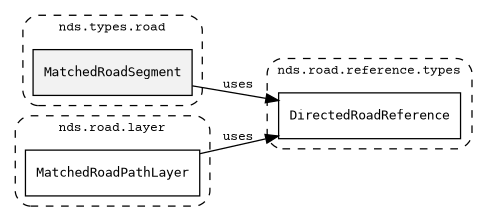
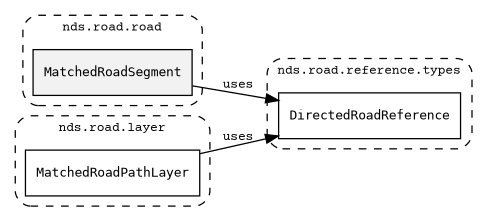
  digraph {
    fontname="Courier Prime"
    fontsize=10
    rankdir=LR
    node [fontname="Courier Prime" fontsize=10 shape=box]
    edge [fontname="Courier Prime" fontsize=10]
    n1 [fillcolor="#0000000D" label=<<font face="monospace"><table align="center" border="0" cellspacing="0" cellpadding="0"><tr><td href="../../../content/packages/nds.road.road.html#Structure-MatchedRoadSegment" title="Structure defined in nds.road.road">MatchedRoadSegment</td></tr></table></font>> style=filled]
    n2 [label=<<font face="monospace"><table align="center" border="0" cellspacing="0" cellpadding="0"><tr><td href="../../../content/packages/nds.road.reference.types.html#Subtype-DirectedRoadReference" title="Subtype defined in nds.road.reference.types">DirectedRoadReference</td></tr></table></font>>]
    n3 [label=<<font face="monospace"><table align="center" border="0" cellspacing="0" cellpadding="0"><tr><td href="../../../content/packages/nds.road.layer.html#Structure-MatchedRoadPathLayer" title="Structure defined in nds.road.layer">MatchedRoadPathLayer</td></tr></table></font>>]
    subgraph cluster_1 {
-     label="nds.types.road"
+     label="nds.road.road"
      style="dashed, rounded"
      n1
    }
    subgraph cluster_2 {
      label="nds.road.reference.types"
      style="dashed, rounded"
      n2
    }
    subgraph cluster_3 {
      label="nds.road.layer"
      style="dashed, rounded"
      n3
    }
    n1 -> n2 [label=uses]
    n3 -> n2 [label=uses]
  }
